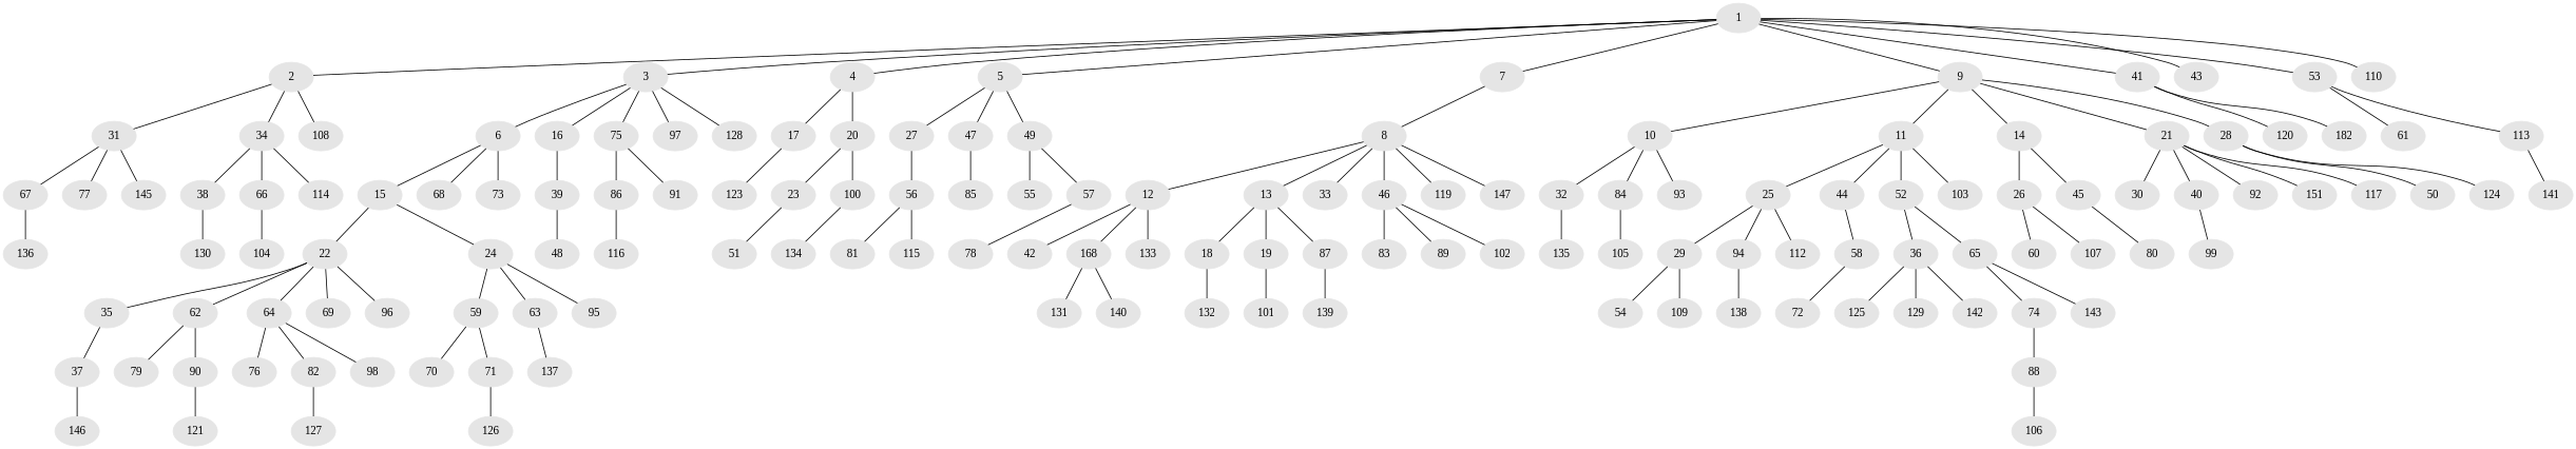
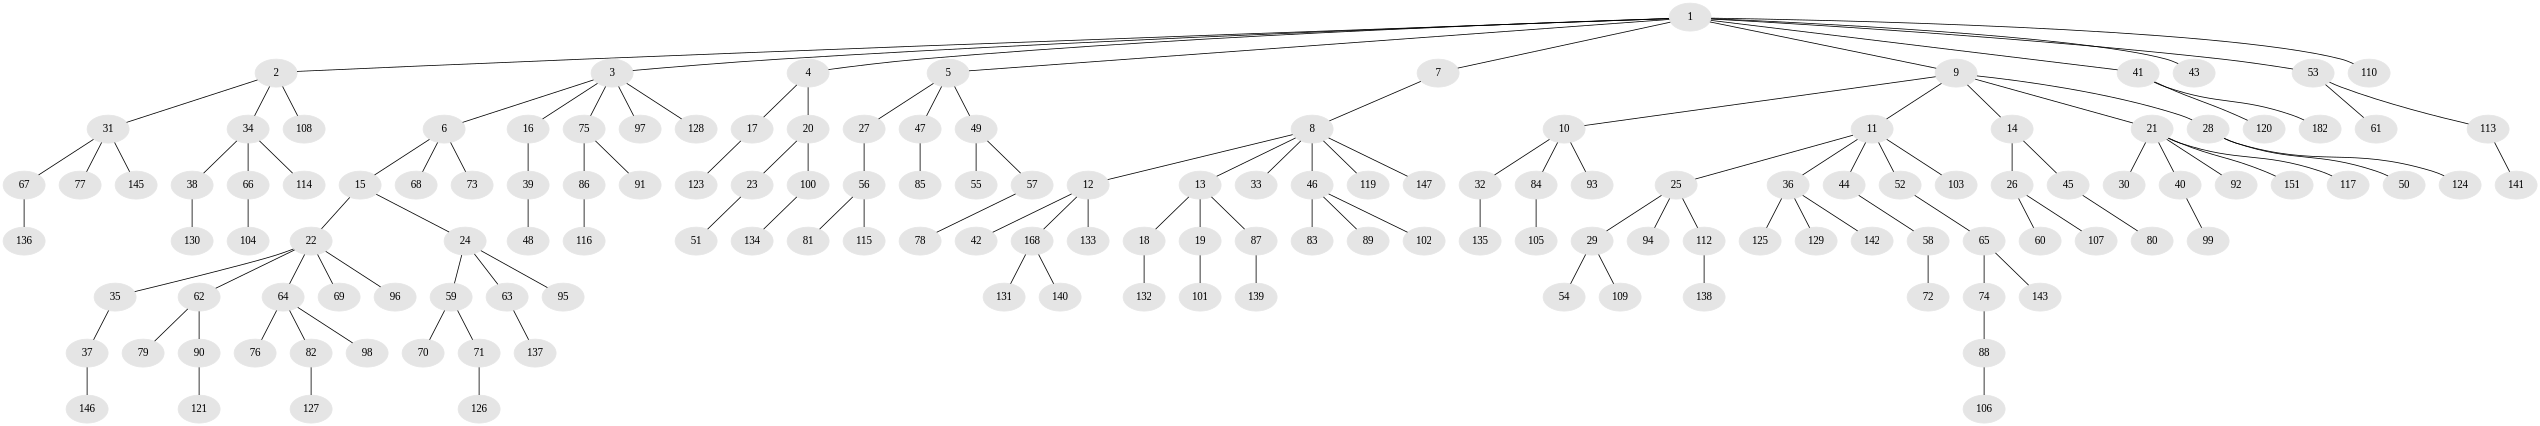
  graph {
    fontname="Liberation Serif"
    node [color=gray90 fontname="Liberation Serif" style=filled]
    edge [fontname="Liberation Serif"]
    1
    2
    3
    4
    5
    7
    9
    41
    43
    53
    110
    31
    34
    108
    6
    16
    75
    97
    128
    17
    20
    27
    47
    49
    8
    10
    11
    14
    21
    28
    120
    n32 [label=182]
    61
    113
    67
    77
    145
    38
    66
    114
    15
    68
    73
    39
    86
    91
    123
    23
    100
    56
    85
    55
    57
    22
    24
    12
    13
    33
    46
    119
    147
    42
    n63 [label=168]
    133
    18
    19
    87
    83
    89
    102
    32
    84
    93
    25
    36
    44
    52
    103
    26
    45
    30
    40
    92
    n84 [label=151]
    117
    50
    124
    135
    105
    29
    94
    112
    125
    129
    142
    58
    65
    131
    140
    132
    101
    139
    60
    107
    80
    35
    62
    64
    69
    96
    59
    63
    95
    48
    51
    134
    99
    37
    79
    90
    76
    82
    98
    70
    71
    137
    54
    109
    138
    81
    115
    136
    130
    104
    146
    72
    78
    74
    143
    141
    126
    121
    127
    88
    106
    116
    1 -- 2
    1 -- 3
    1 -- 4
    1 -- 5
    1 -- 7
    1 -- 9
    1 -- 41
    1 -- 43
    1 -- 53
    1 -- 110
    2 -- 31
    2 -- 34
    2 -- 108
    3 -- 6
    3 -- 16
    3 -- 75
    3 -- 97
    3 -- 128
    4 -- 17
    4 -- 20
    5 -- 27
    5 -- 47
    5 -- 49
    7 -- 8
    9 -- 10
    9 -- 11
    9 -- 14
    9 -- 21
    9 -- 28
    41 -- 120
    41 -- n32
    53 -- 61
    53 -- 113
    31 -- 67
    31 -- 77
    31 -- 145
    34 -- 38
    34 -- 66
    34 -- 114
    6 -- 15
    6 -- 68
    6 -- 73
    16 -- 39
    75 -- 86
    75 -- 91
    17 -- 123
    20 -- 23
    20 -- 100
    27 -- 56
    47 -- 85
    49 -- 55
    49 -- 57
    8 -- 12
    8 -- 13
    8 -- 33
    8 -- 46
    8 -- 119
    8 -- 147
    10 -- 32
    10 -- 84
    10 -- 93
    11 -- 25
-   52 -- 36
+   11 -- 36
    11 -- 44
    11 -- 52
    11 -- 103
    14 -- 26
    14 -- 45
    21 -- 30
    21 -- 40
    21 -- 92
    21 -- n84
    21 -- 117
    28 -- 50
    28 -- 124
    113 -- 141
    67 -- 136
    38 -- 130
    66 -- 104
    15 -- 22
    15 -- 24
    39 -- 48
    86 -- 116
    23 -- 51
    100 -- 134
    56 -- 81
    56 -- 115
    57 -- 78
    22 -- 35
    22 -- 62
    22 -- 64
    22 -- 69
    22 -- 96
    24 -- 59
    24 -- 63
    24 -- 95
    12 -- 42
    12 -- n63
    12 -- 133
    13 -- 18
    13 -- 19
    13 -- 87
    46 -- 83
    46 -- 89
    46 -- 102
    n63 -- 131
    n63 -- 140
    18 -- 132
    19 -- 101
    87 -- 139
    32 -- 135
    84 -- 105
    25 -- 29
    25 -- 94
    25 -- 112
    36 -- 125
    36 -- 129
    36 -- 142
    44 -- 58
    52 -- 65
    26 -- 60
    26 -- 107
    45 -- 80
    40 -- 99
    29 -- 54
    29 -- 109
-   94 -- 138
+   112 -- 138
    58 -- 72
    65 -- 74
    65 -- 143
    35 -- 37
    62 -- 79
    62 -- 90
    64 -- 76
    64 -- 82
    64 -- 98
    59 -- 70
    59 -- 71
    63 -- 137
    37 -- 146
    90 -- 121
    82 -- 127
    71 -- 126
    74 -- 88
    88 -- 106
  }
